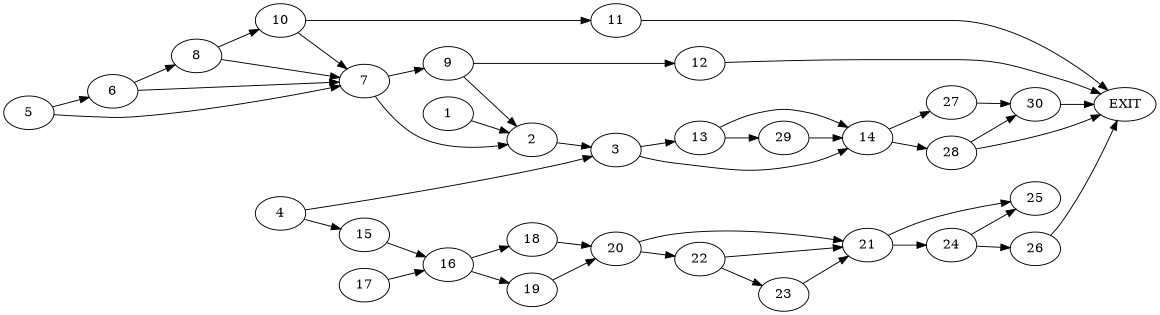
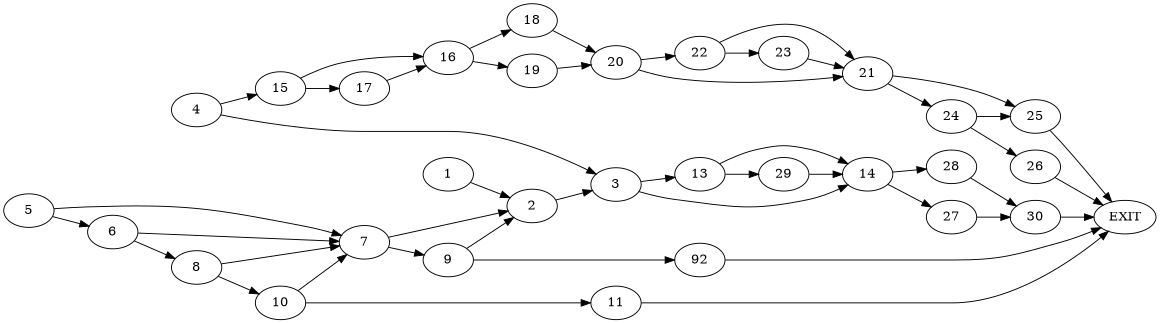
  digraph {
    rankdir=LR
    1
    2
    5
    6
    7
    n6 [label=EXIT]
    3
    13
    14
    4
    15
    29
    27
    28
    16
    17
    8
    9
    10
-   12
+   12 [label=92]
    11
    30
    18
    19
    20
    21
    22
    24
    25
    23
    26
    1 -> 2
    2 -> 3
    5 -> 6
    5 -> 7
    6 -> 7
    6 -> 8
    7 -> 2
    7 -> 9
    3 -> 13
    3 -> 14
    13 -> 14
    13 -> 29
    14 -> 27
    14 -> 28
    4 -> 3
    4 -> 15
    15 -> 16
+   15 -> 17
    29 -> 14
    27 -> 30
    28 -> 30
    16 -> 18
    16 -> 19
    17 -> 16
    8 -> 7
    8 -> 10
    9 -> 2
    9 -> 12
    10 -> 7
    10 -> 11
    12 -> n6
    11 -> n6
    30 -> n6
    18 -> 20
    19 -> 20
    20 -> 21
    20 -> 22
    21 -> 24
    21 -> 25
    22 -> 21
    22 -> 23
    24 -> 25
    24 -> 26
-   28 -> n6
+   25 -> n6
    23 -> 21
    26 -> n6
  }
